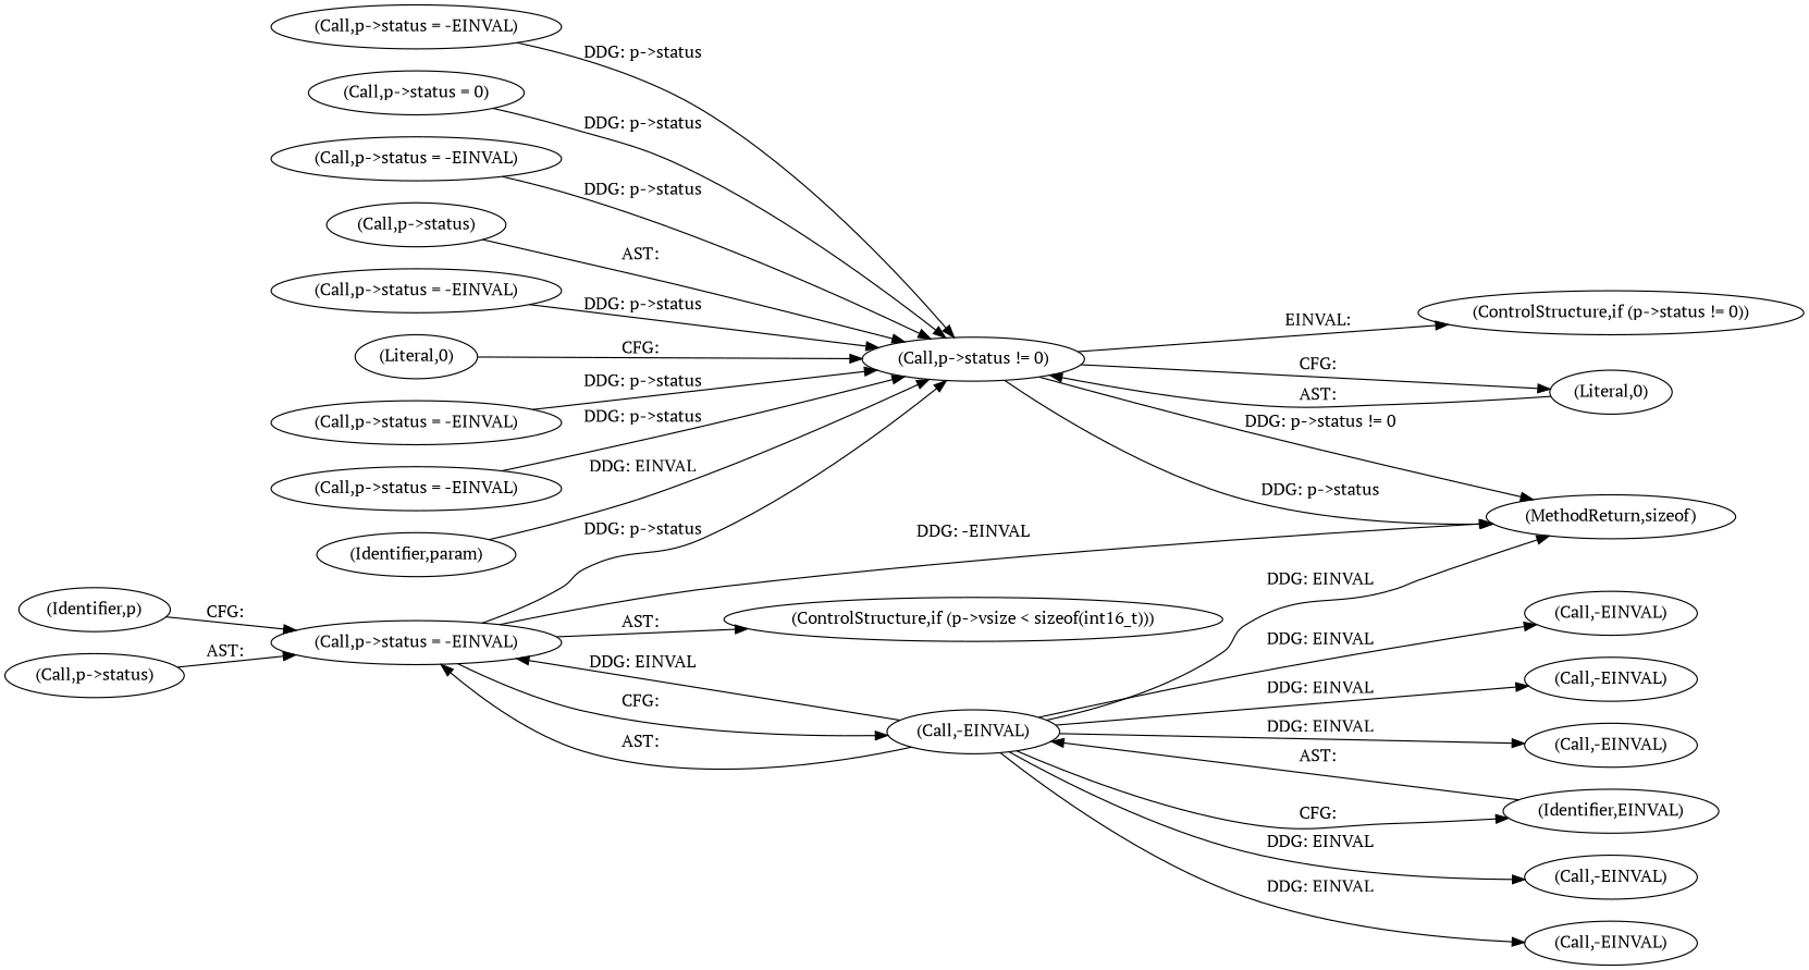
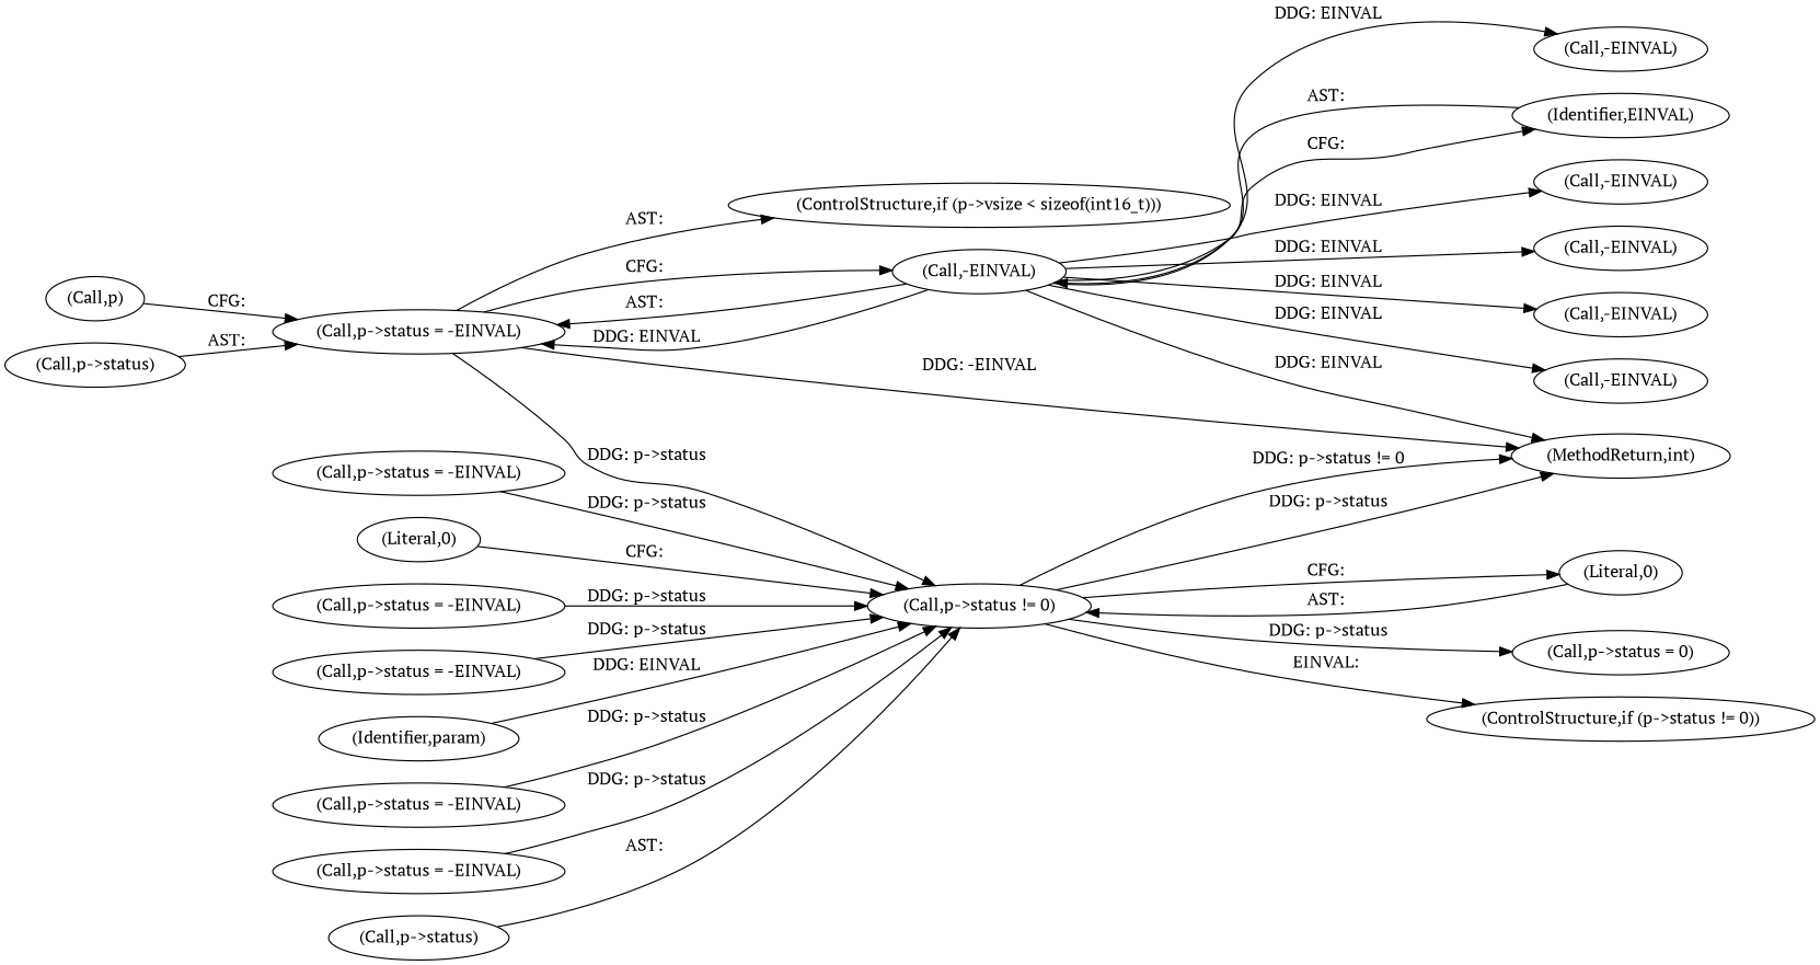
  digraph {
    fontname="PT Serif"
    rankdir=LR
    node [fontname="PT Serif"]
    edge [fontname="PT Serif"]
    n1 [label="(Call,p->status = -EINVAL)"]
    n2 [label="(Call,-EINVAL)"]
    n3 [label="(Call,p->status != 0)"]
-   n4 [label="(MethodReturn,sizeof)"]
+   n4 [label="(MethodReturn,int)"]
    n5 [label="(ControlStructure,if (p->vsize < sizeof(int16_t)))"]
    n6 [label="(Call,-EINVAL)"]
    n7 [label="(Identifier,EINVAL)"]
    n8 [label="(Call,-EINVAL)"]
    n9 [label="(Call,-EINVAL)"]
    n10 [label="(Call,-EINVAL)"]
    n11 [label="(Call,-EINVAL)"]
    n12 [label="(ControlStructure,if (p->status != 0))"]
    n13 [label="(Literal,0)"]
    n14 [label="(Call,p->status = -EINVAL)"]
    n15 [label="(Call,p->status = 0)"]
-   n16 [label="(Identifier,p)"]
+   n16 [label="(Call,p)"]
    n17 [label="(Call,p->status = -EINVAL)"]
    n18 [label="(Call,p->status)"]
    n19 [label="(Call,p->status = -EINVAL)"]
    n20 [label="(Literal,0)"]
    n21 [label="(Call,p->status = -EINVAL)"]
    n22 [label="(Call,p->status)"]
    n23 [label="(Call,p->status = -EINVAL)"]
    n24 [label="(Identifier,param)"]
    n1 -> n2 [label="CFG: "]
    n1 -> n3 [label="DDG: p->status"]
    n1 -> n4 [label="DDG: -EINVAL"]
    n1 -> n5 [label="AST: "]
    n2 -> n1 [label="AST: "]
    n2 -> n1 [label="DDG: EINVAL"]
    n2 -> n4 [label="DDG: EINVAL"]
    n2 -> n6 [label="DDG: EINVAL"]
    n2 -> n7 [label="CFG: "]
    n2 -> n8 [label="DDG: EINVAL"]
    n2 -> n9 [label="DDG: EINVAL"]
    n2 -> n10 [label="DDG: EINVAL"]
    n2 -> n11 [label="DDG: EINVAL"]
    n3 -> n4 [label="DDG: p->status"]
    n3 -> n4 [label="DDG: p->status != 0"]
    n3 -> n12 [label="EINVAL: "]
    n3 -> n13 [label="CFG: "]
    n7 -> n2 [label="AST: "]
    n13 -> n3 [label="AST: "]
    n14 -> n3 [label="DDG: p->status"]
-   n15 -> n3 [label="DDG: p->status"]
+   n3 -> n15 [label="DDG: p->status"]
    n16 -> n1 [label="CFG: "]
    n17 -> n3 [label="DDG: p->status"]
    n18 -> n3 [label="AST: "]
    n19 -> n3 [label="DDG: p->status"]
    n20 -> n3 [label="CFG: "]
    n21 -> n3 [label="DDG: p->status"]
    n22 -> n1 [label="AST: "]
    n23 -> n3 [label="DDG: p->status"]
    n24 -> n3 [label="DDG: EINVAL"]
  }
